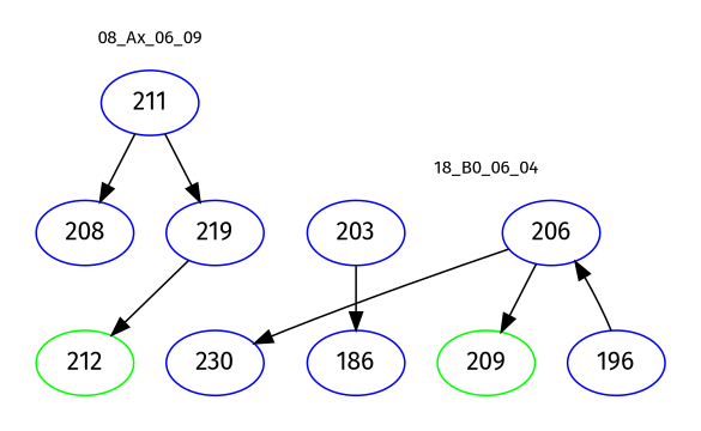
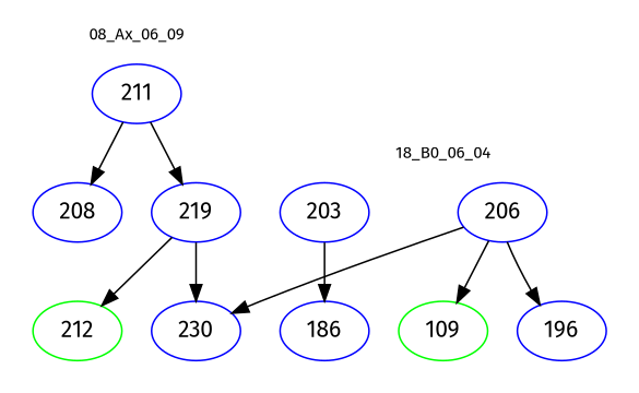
  digraph {
    fontname="Fira Sans"
    node [color=blue fontname="Fira Sans"]
    edge [color=black fontname="Fira Sans"]
    n1 [label=211]
    n2 [label=208]
    n3 [color=green label=212]
    n4 [label=219]
    n5 [label=230]
    n6 [label=206]
    n7 [label=203]
-   n8 [color=green label=209]
+   n8 [color=green label=109]
    n9 [label=196]
    n10 [label=186]
    subgraph cluster_1 {
      color=white
      fontsize=10
      label="08_Ax_06_09"
      n1
      n2
      n3
      n4
      n5
    }
    subgraph cluster_2 {
      color=white
      fontsize=10
      label="18_B0_06_04"
      n6
      n7
      n8
      n9
      n10
    }
    n1 -> n2
    n1 -> n4
    n4 -> n3
+   n4 -> n5
    n6 -> n5
    n6 -> n8
-   n9 -> n6
+   n6 -> n9
    n7 -> n10
  }
